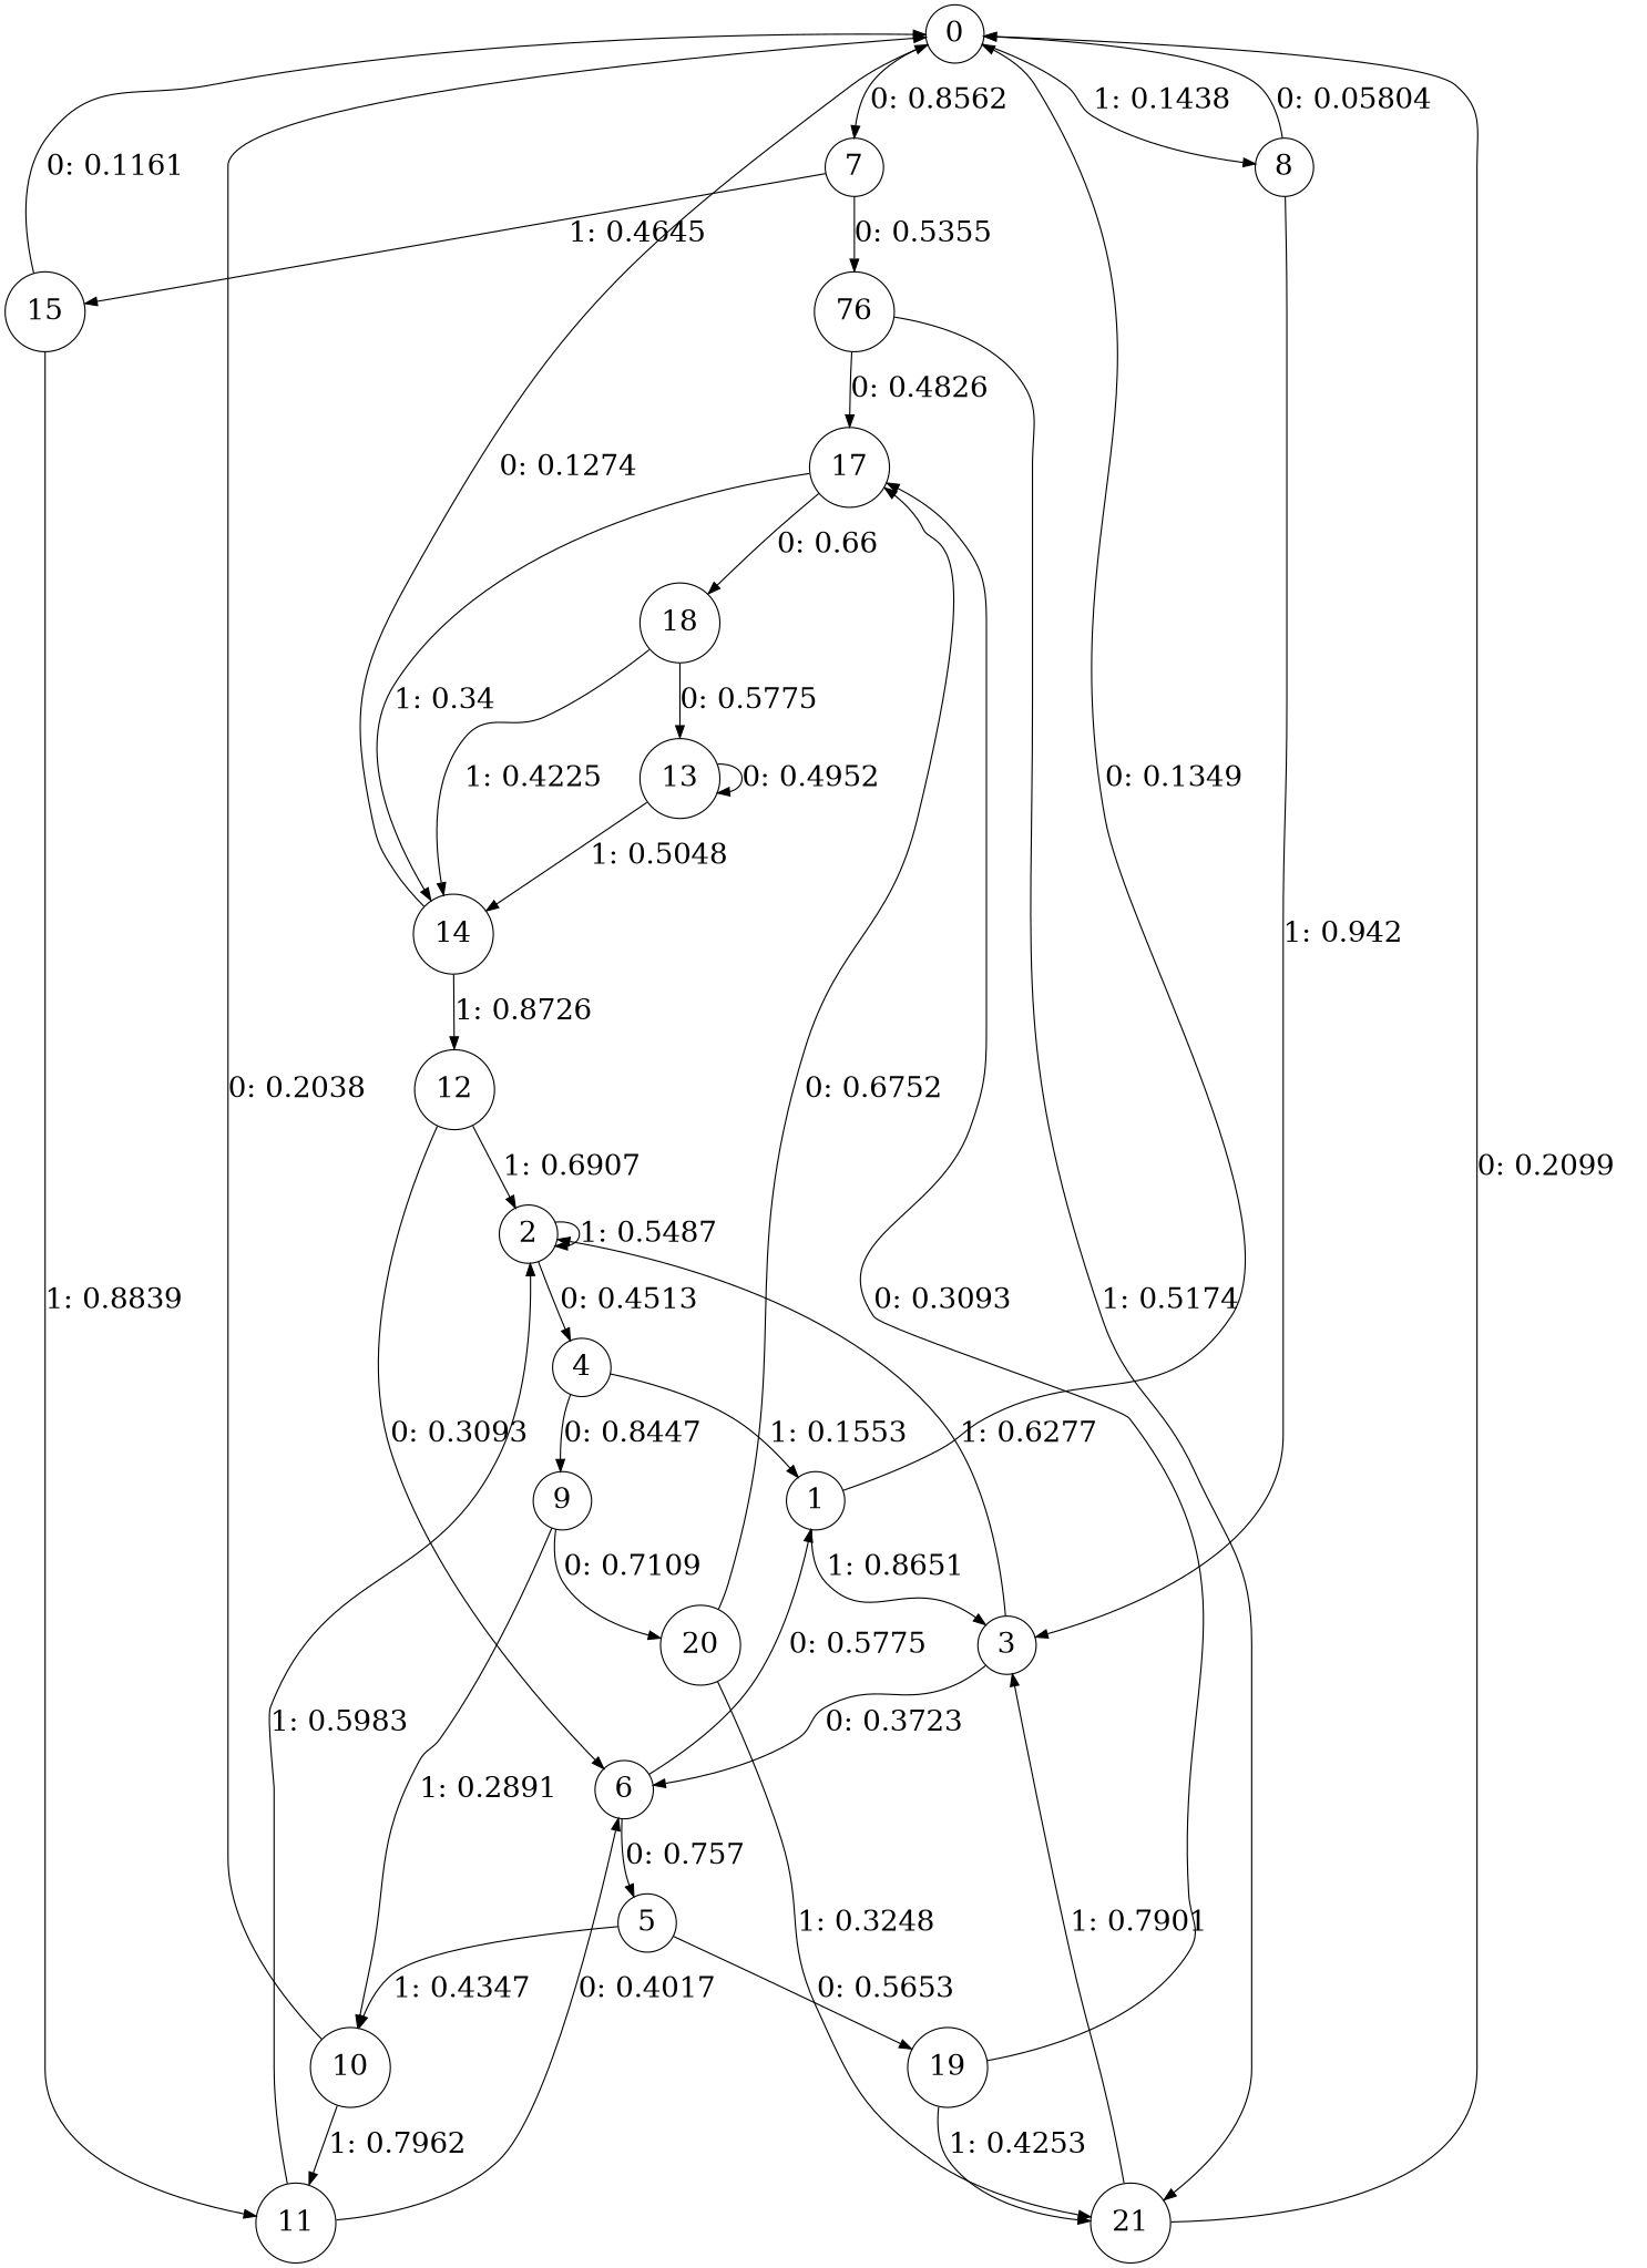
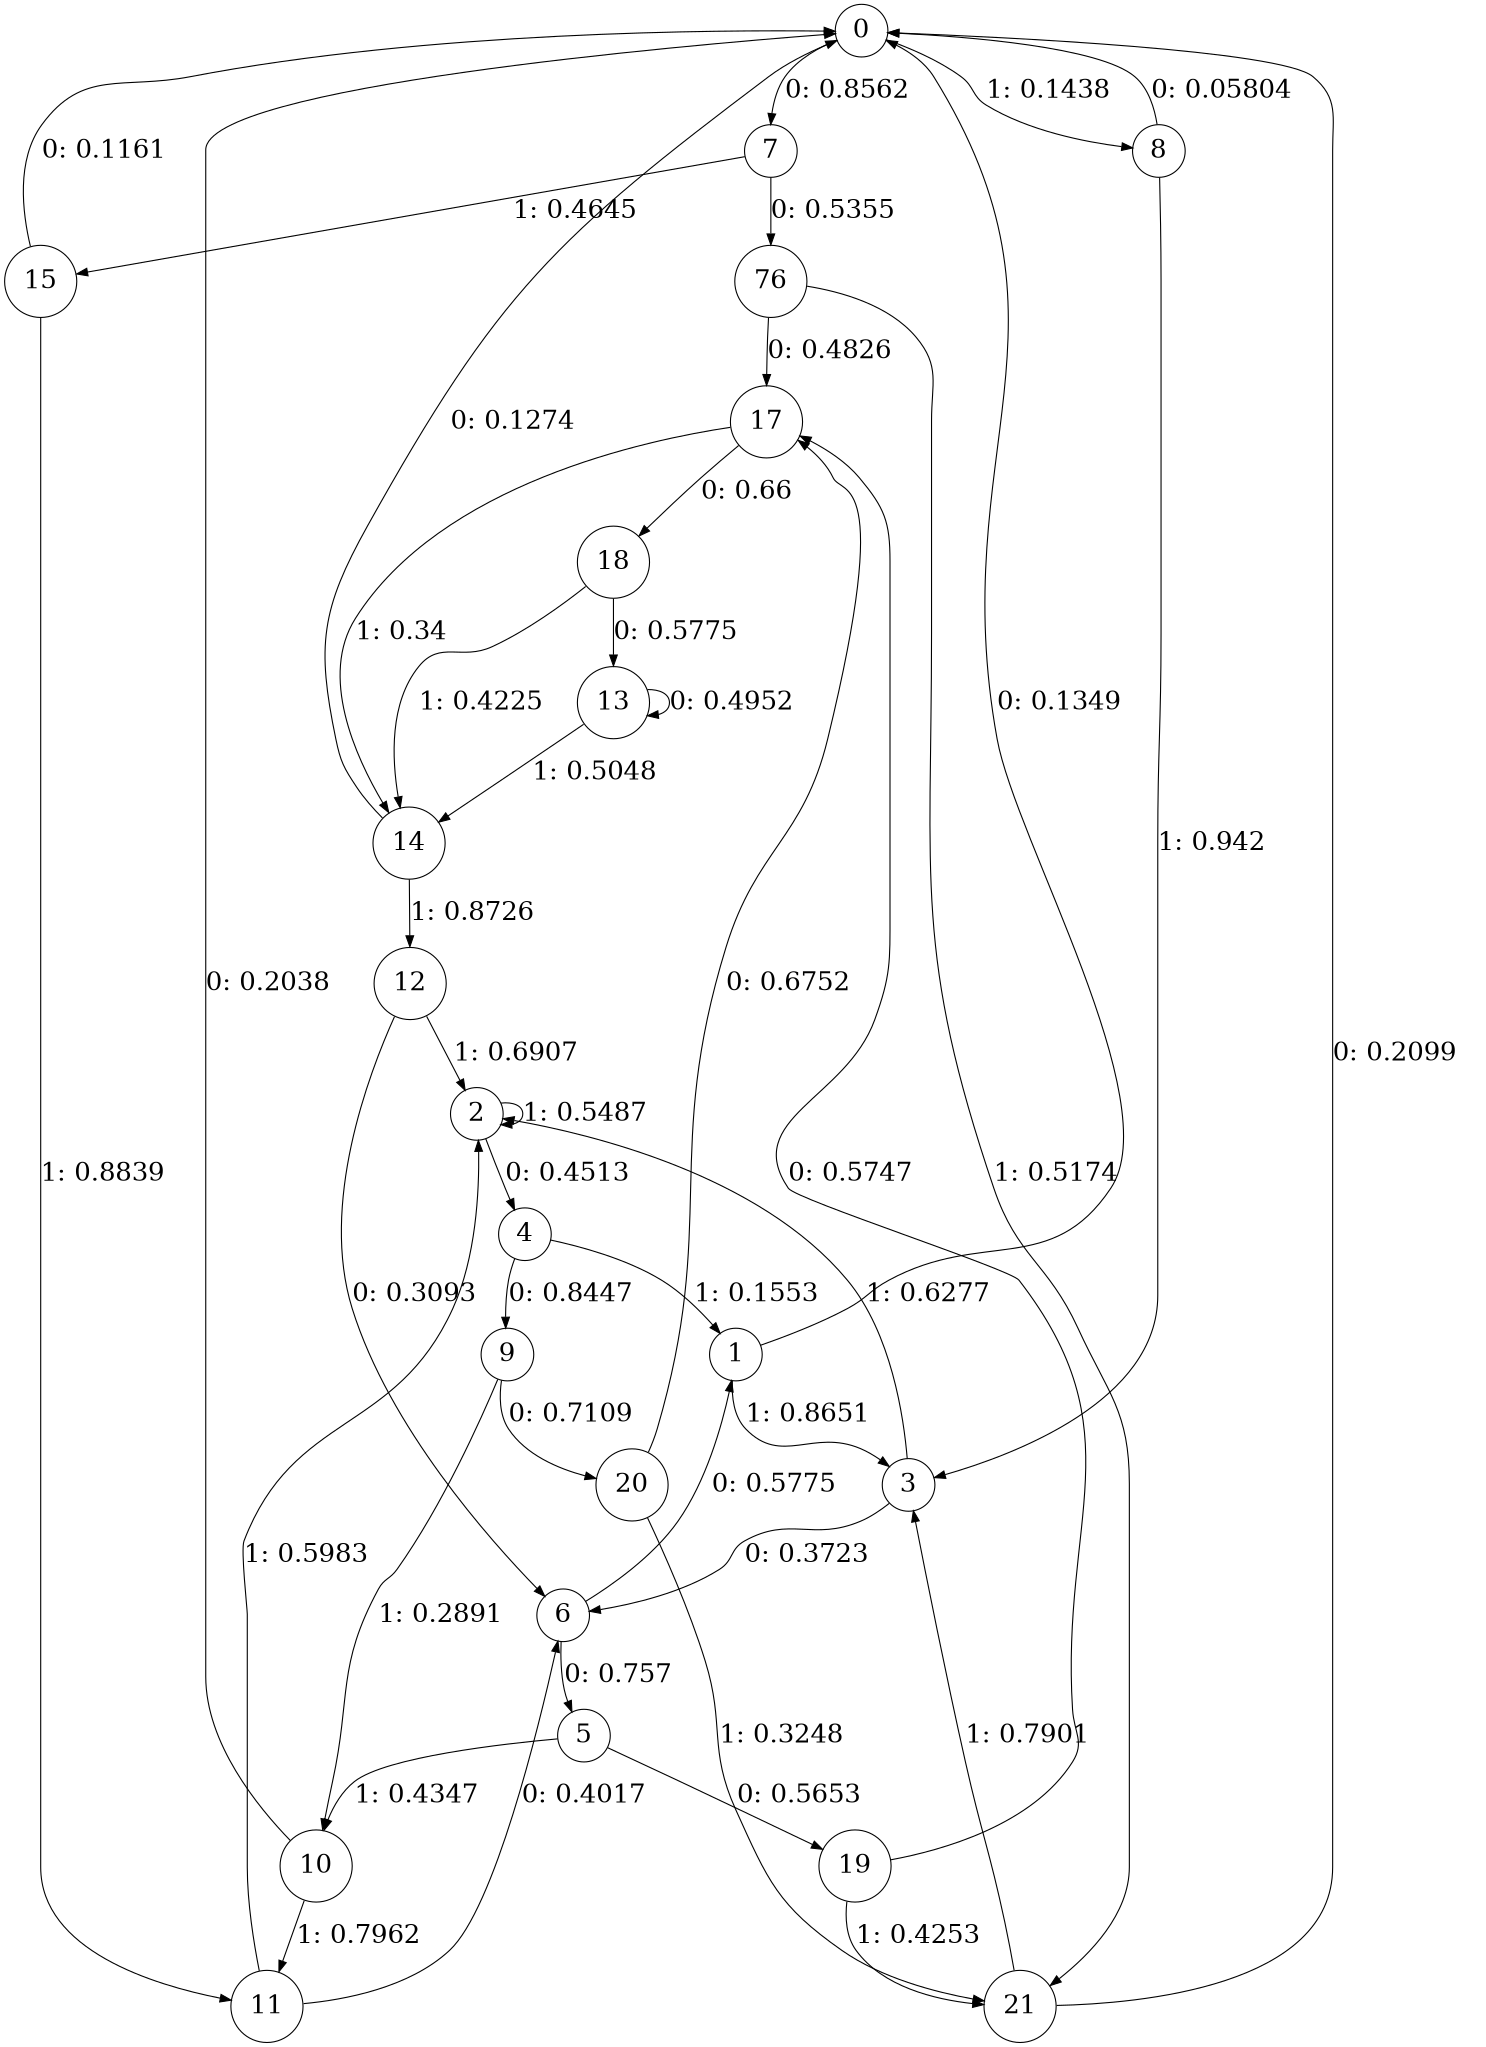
  digraph {
    node [fontsize=24 shape=circle]
    edge [fontsize=24]
    0
    7
    8
    n4 [label=76]
    15
    3
    17
    21
    11
    2
    6
    1
    4
    5
    9
    10
    20
    19
    14
    18
    12
    13
    0 -> 7 [label="0: 0.8562   "]
    0 -> 8 [label="1: 0.1438   "]
    7 -> n4 [label="0: 0.5355   "]
    7 -> 15 [label="1: 0.4645   "]
    8 -> 0 [label="0: 0.05804  "]
    8 -> 3 [label="1: 0.942    "]
    n4 -> 17 [label="0: 0.4826   "]
    n4 -> 21 [label="1: 0.5174   "]
    15 -> 0 [label="0: 0.1161   "]
    15 -> 11 [label="1: 0.8839   "]
    3 -> 2 [label="1: 0.6277   "]
    3 -> 6 [label="0: 0.3723   "]
    17 -> 14 [label="1: 0.34     "]
    17 -> 18 [label="0: 0.66     "]
    21 -> 0 [label="0: 0.2099   "]
    21 -> 3 [label="1: 0.7901   "]
    11 -> 2 [label="1: 0.5983   "]
    11 -> 6 [label="0: 0.4017   "]
    2 -> 2 [label="1: 0.5487   "]
    2 -> 4 [label="0: 0.4513   "]
    6 -> 1 [label="0: 0.5775   "]
    6 -> 5 [label="0: 0.757    "]
    1 -> 0 [label="0: 0.1349   "]
    1 -> 3 [label="1: 0.8651   "]
    4 -> 1 [label="1: 0.1553   "]
    4 -> 9 [label="0: 0.8447   "]
    5 -> 10 [label="1: 0.4347   "]
    5 -> 19 [label="0: 0.5653   "]
    9 -> 10 [label="1: 0.2891   "]
    9 -> 20 [label="0: 0.7109   "]
    10 -> 0 [label="0: 0.2038   "]
    10 -> 11 [label="1: 0.7962   "]
    20 -> 17 [label="0: 0.6752   "]
    20 -> 21 [label="1: 0.3248   "]
-   19 -> 17 [label="0: 0.3093   "]
+   19 -> 17 [label="0: 0.5747   "]
    19 -> 21 [label="1: 0.4253   "]
    14 -> 0 [label="0: 0.1274   "]
    14 -> 12 [label="1: 0.8726   "]
    18 -> 14 [label="1: 0.4225   "]
    18 -> 13 [label="0: 0.5775   "]
    12 -> 2 [label="1: 0.6907   "]
    12 -> 6 [label="0: 0.3093   "]
    13 -> 14 [label="1: 0.5048   "]
    13 -> 13 [label="0: 0.4952   "]
  }
